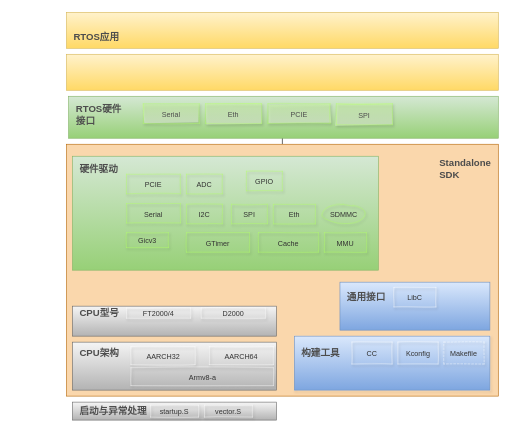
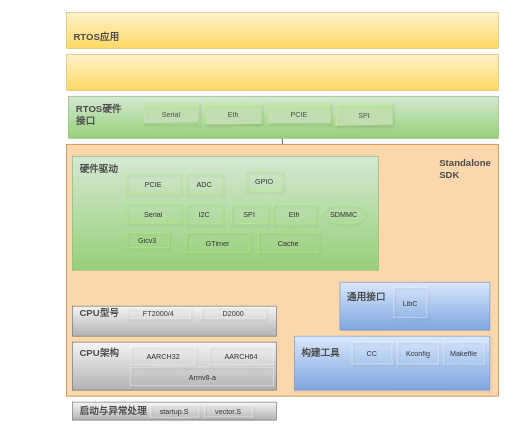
  <mxCell id="0" />
  <mxCell id="1" parent="0" />
  <mxCell id="2" value="" style="edgeStyle=orthogonalEdgeStyle;rounded=0;orthogonalLoop=1;jettySize=auto;html=1;" edge="1" parent="1" source="3" target="48"><mxGeometry relative="1" as="geometry" /></mxCell>
  <mxCell id="3" value="" style="rounded=0;whiteSpace=wrap;html=1;fillColor=#fad7ac;strokeColor=#b46504;" parent="1" vertex="1"><mxGeometry x="110" y="240" width="720" height="420" as="geometry" /></mxCell>
  <mxCell id="4" value="" style="group" parent="1" vertex="1" connectable="0"><mxGeometry x="120" y="570" width="340" height="80" as="geometry" /></mxCell>
  <mxCell id="5" value="" style="rounded=0;whiteSpace=wrap;html=1;gradientColor=#b3b3b3;fillColor=#f5f5f5;strokeColor=#666666;" parent="4" vertex="1"><mxGeometry width="340" height="80" as="geometry" /></mxCell>
  <mxCell id="6" value="&lt;font color=&quot;#4d4d4d&quot;&gt;&lt;span style=&quot;font-size: 16px&quot;&gt;&lt;b&gt;CPU架构&lt;/b&gt;&lt;/span&gt;&lt;/font&gt;" style="text;html=1;strokeColor=none;fillColor=none;align=left;verticalAlign=middle;whiteSpace=wrap;rounded=0;" parent="4" vertex="1"><mxGeometry x="10" y="7.5" width="90" height="20" as="geometry" /></mxCell>
  <mxCell id="7" value="&lt;font color=&quot;#333333&quot; style=&quot;font-size: 12px&quot;&gt;Armv8-a&lt;/font&gt;" style="rounded=0;whiteSpace=wrap;html=1;fontSize=18;strokeColor=#FFFFFF;shadow=1;sketch=1;opacity=40;gradientColor=#ffffff;gradientDirection=south;fillStyle=auto;fillColor=none;" parent="4" vertex="1"><mxGeometry x="97.5" y="42.5" width="237.5" height="30" as="geometry" /></mxCell>
  <mxCell id="8" value="&lt;font color=&quot;#333333&quot; style=&quot;font-size: 12px&quot;&gt;AARCH64&lt;/font&gt;" style="rounded=0;whiteSpace=wrap;html=1;fontSize=18;strokeColor=#FFFFFF;shadow=1;sketch=1;opacity=40;gradientColor=#ffffff;gradientDirection=south;fillStyle=auto;fillColor=none;" parent="4" vertex="1"><mxGeometry x="228.125" y="7.5" width="106.875" height="30" as="geometry" /></mxCell>
  <mxCell id="9" value="&lt;font color=&quot;#333333&quot; style=&quot;font-size: 12px&quot;&gt;AARCH32&lt;/font&gt;" style="rounded=0;whiteSpace=wrap;html=1;fontSize=18;strokeColor=#FFFFFF;shadow=1;sketch=1;opacity=40;gradientColor=#ffffff;gradientDirection=south;fillStyle=auto;fillColor=none;" parent="4" vertex="1"><mxGeometry x="97.5" y="7.5" width="106.875" height="30" as="geometry" /></mxCell>
  <mxCell id="10" value="" style="group;rounded=0;shadow=1;fontSize=18;verticalAlign=middle;strokeColor=#FFFFFF;gradientColor=#ffffff;gradientDirection=south;opacity=40;sketch=1;fillStyle=auto;" parent="1" vertex="1" connectable="0"><mxGeometry x="490" y="560" width="326" height="90" as="geometry" /></mxCell>
  <mxCell id="11" value="" style="rounded=0;whiteSpace=wrap;html=1;gradientColor=#7ea6e0;fillColor=#dae8fc;strokeColor=#6c8ebf;" parent="10" vertex="1"><mxGeometry width="326" height="90" as="geometry" /></mxCell>
  <mxCell id="12" value="&lt;font color=&quot;#4d4d4d&quot; size=&quot;1&quot;&gt;&lt;b style=&quot;font-size: 16px&quot;&gt;构建工具&lt;/b&gt;&lt;/font&gt;" style="text;html=1;strokeColor=none;fillColor=none;align=left;verticalAlign=middle;whiteSpace=wrap;rounded=0;" parent="10" vertex="1"><mxGeometry x="9.588" y="16.875" width="67.118" height="22.5" as="geometry" /></mxCell>
  <mxCell id="13" value="&lt;font color=&quot;#333333&quot; style=&quot;font-size: 12px&quot;&gt;CC&lt;/font&gt;" style="rounded=0;whiteSpace=wrap;html=1;fontSize=18;strokeColor=#FFFFFF;shadow=1;sketch=1;opacity=40;gradientColor=#ffffff;gradientDirection=south;fillStyle=auto;fillColor=none;" parent="10" vertex="1"><mxGeometry x="95.882" y="9.754" width="67.118" height="36.731" as="geometry" /></mxCell>
  <mxCell id="14" value="&lt;font color=&quot;#333333&quot; style=&quot;font-size: 12px&quot;&gt;Kconfig&lt;/font&gt;" style="rounded=0;whiteSpace=wrap;html=1;fontSize=18;strokeColor=#FFFFFF;shadow=1;sketch=1;opacity=40;gradientColor=#ffffff;gradientDirection=south;fillStyle=auto;fillColor=none;" parent="10" vertex="1"><mxGeometry x="172.588" y="9.754" width="67.118" height="36.731" as="geometry" /></mxCell>
  <mxCell id="15" value="&lt;font color=&quot;#333333&quot; style=&quot;font-size: 12px&quot;&gt;Makefile&lt;/font&gt;" style="rounded=0;whiteSpace=wrap;html=1;fontSize=18;strokeColor=#FFFFFF;shadow=1;sketch=1;opacity=40;gradientColor=#ffffff;gradientDirection=south;fillStyle=auto;fillColor=none;dashed=1;" parent="10" vertex="1"><mxGeometry x="249.294" y="9.754" width="67.118" height="36.731" as="geometry" /></mxCell>
  <mxCell id="16" value="" style="group" parent="1" vertex="1" connectable="0"><mxGeometry x="120" y="510" width="340" height="50" as="geometry" /></mxCell>
  <mxCell id="17" value="" style="rounded=0;whiteSpace=wrap;html=1;gradientColor=#b3b3b3;fillColor=#f5f5f5;strokeColor=#666666;" parent="16" vertex="1"><mxGeometry width="340" height="50" as="geometry" /></mxCell>
  <mxCell id="18" value="&lt;font color=&quot;#4d4d4d&quot;&gt;&lt;span style=&quot;font-size: 16px&quot;&gt;&lt;b&gt;CPU型号&lt;/b&gt;&lt;/span&gt;&lt;/font&gt;" style="text;html=1;strokeColor=none;fillColor=none;align=left;verticalAlign=middle;whiteSpace=wrap;rounded=0;" parent="16" vertex="1"><mxGeometry x="10.001" y="5.714" width="90.001" height="11.429" as="geometry" /></mxCell>
  <mxCell id="19" value="&lt;font color=&quot;#333333&quot; style=&quot;font-size: 12px&quot;&gt;FT2000/4&lt;/font&gt;" style="rounded=0;whiteSpace=wrap;html=1;fontSize=18;shadow=1;sketch=1;opacity=40;gradientColor=#ffffff;gradientDirection=south;fillStyle=auto;fillColor=none;strokeColor=#FFFFFF;" parent="16" vertex="1"><mxGeometry x="90.002" y="2.857" width="106.876" height="17.143" as="geometry" /></mxCell>
  <mxCell id="20" value="&lt;font color=&quot;#333333&quot; style=&quot;font-size: 12px&quot;&gt;D2000&lt;/font&gt;" style="rounded=0;whiteSpace=wrap;html=1;fontSize=18;strokeColor=#FFFFFF;shadow=1;sketch=1;opacity=40;gradientColor=#ffffff;gradientDirection=south;fillStyle=auto;fillColor=none;" parent="16" vertex="1"><mxGeometry x="214.69" y="2.857" width="106.876" height="17.143" as="geometry" /></mxCell>
  <mxCell id="21" value="" style="group" parent="1" vertex="1" connectable="0"><mxGeometry x="120" y="260" width="510" height="190" as="geometry" /></mxCell>
  <mxCell id="22" value="" style="rounded=0;whiteSpace=wrap;html=1;gradientColor=#97d077;fillColor=#d5e8d4;strokeColor=#82b366;" parent="21" vertex="1"><mxGeometry width="510" height="190" as="geometry" /></mxCell>
  <mxCell id="23" value="&lt;font color=&quot;#4d4d4d&quot;&gt;&lt;span style=&quot;font-size: 16px&quot;&gt;&lt;b&gt;硬件驱动&lt;/b&gt;&lt;/span&gt;&lt;/font&gt;" style="text;html=1;strokeColor=none;fillColor=none;align=left;verticalAlign=middle;whiteSpace=wrap;rounded=0;" parent="21" vertex="1"><mxGeometry x="10" y="10" width="90" height="20" as="geometry" /></mxCell>
  <mxCell id="24" value="&lt;font color=&quot;#333333&quot; style=&quot;font-size: 12px&quot;&gt;Gicv3&lt;/font&gt;" style="rounded=0;whiteSpace=wrap;html=1;fontSize=18;strokeColor=#B3FF66;shadow=1;sketch=1;opacity=40;gradientColor=#ffffff;gradientDirection=south;fillStyle=auto;fillColor=none;" parent="21" vertex="1"><mxGeometry x="90" y="127.35" width="70" height="25" as="geometry" /></mxCell>
  <mxCell id="25" value="&lt;font color=&quot;#333333&quot; style=&quot;font-size: 12px&quot;&gt;Serial&lt;/font&gt;" style="rounded=0;whiteSpace=wrap;html=1;fontSize=18;strokeColor=#B3FF66;shadow=1;sketch=1;opacity=40;gradientColor=#ffffff;gradientDirection=south;fillStyle=auto;fillColor=none;" parent="21" vertex="1"><mxGeometry x="90" y="78.672" width="90" height="32.647" as="geometry" /></mxCell>
  <mxCell id="26" value="&lt;font color=&quot;#333333&quot; style=&quot;font-size: 12px&quot;&gt;PCIE&lt;/font&gt;" style="rounded=0;whiteSpace=wrap;html=1;fontSize=18;strokeColor=#B3FF66;shadow=1;sketch=1;opacity=40;gradientColor=#ffffff;gradientDirection=south;fillStyle=auto;fillColor=none;" parent="21" vertex="1"><mxGeometry x="90" y="30.002" width="90" height="32.647" as="geometry" /></mxCell>
  <mxCell id="27" value="&lt;font color=&quot;#333333&quot; style=&quot;font-size: 12px&quot;&gt;GTimer&lt;/font&gt;" style="rounded=0;whiteSpace=wrap;html=1;fontSize=18;strokeColor=#B3FF66;shadow=1;sketch=1;opacity=40;gradientColor=#ffffff;gradientDirection=south;fillStyle=auto;fillColor=none;" parent="21" vertex="1"><mxGeometry x="190" y="127.351" width="105" height="32.647" as="geometry" /></mxCell>
  <mxCell id="28" value="&lt;font color=&quot;#333333&quot; style=&quot;font-size: 12px&quot;&gt;Cache&lt;/font&gt;" style="rounded=0;whiteSpace=wrap;html=1;fontSize=18;strokeColor=#B3FF66;shadow=1;sketch=1;opacity=40;gradientColor=#ffffff;gradientDirection=south;fillStyle=auto;fillColor=none;" parent="21" vertex="1"><mxGeometry x="310" y="127.35" width="100" height="32.65" as="geometry" /></mxCell>
- <mxCell id="29" value="&lt;font color=&quot;#333333&quot; style=&quot;font-size: 12px&quot;&gt;MMU&lt;/font&gt;" style="rounded=0;whiteSpace=wrap;html=1;fontSize=18;strokeColor=#B3FF66;shadow=1;sketch=1;opacity=40;gradientColor=#ffffff;gradientDirection=south;fillStyle=auto;fillColor=none;" parent="21" vertex="1"><mxGeometry x="420" y="127.35" width="70" height="32.65" as="geometry" /></mxCell>
  <mxCell id="30" value="&lt;font color=&quot;#333333&quot; style=&quot;font-size: 12px&quot;&gt;I2C&lt;/font&gt;" style="rounded=0;whiteSpace=wrap;html=1;fontSize=18;strokeColor=#B3FF66;shadow=1;sketch=1;opacity=40;gradientColor=#ffffff;gradientDirection=south;fillStyle=auto;fillColor=none;" parent="21" vertex="1"><mxGeometry x="190" y="80" width="60" height="32.65" as="geometry" /></mxCell>
  <mxCell id="31" value="&lt;font color=&quot;#333333&quot; style=&quot;font-size: 12px&quot;&gt;SPI&lt;/font&gt;" style="rounded=0;whiteSpace=wrap;html=1;fontSize=18;strokeColor=#B3FF66;shadow=1;sketch=1;opacity=40;gradientColor=#ffffff;gradientDirection=south;fillStyle=auto;fillColor=none;" parent="21" vertex="1"><mxGeometry x="265" y="80" width="60" height="32.65" as="geometry" /></mxCell>
  <mxCell id="32" value="&lt;font color=&quot;#333333&quot; style=&quot;font-size: 12px&quot;&gt;Eth&lt;/font&gt;" style="rounded=0;whiteSpace=wrap;html=1;fontSize=18;strokeColor=#B3FF66;shadow=1;sketch=1;opacity=40;gradientColor=#ffffff;gradientDirection=south;fillStyle=auto;fillColor=none;" parent="21" vertex="1"><mxGeometry x="335" y="80.15" width="70" height="32.65" as="geometry" /></mxCell>
  <mxCell id="33" value="&lt;font color=&quot;#333333&quot; style=&quot;font-size: 12px&quot;&gt;SDMMC&lt;/font&gt;" style="ellipse;whiteSpace=wrap;html=1;fontSize=18;strokeColor=#B3FF66;shadow=1;sketch=1;opacity=40;gradientColor=#ffffff;gradientDirection=south;fillStyle=auto;fillColor=none;" parent="21" vertex="1"><mxGeometry x="415" y="80.15" width="75" height="32.65" as="geometry" /></mxCell>
  <mxCell id="34" value="&lt;font color=&quot;#333333&quot; style=&quot;font-size: 12px&quot;&gt;GPIO&lt;/font&gt;" style="rounded=0;whiteSpace=wrap;html=1;fontSize=18;strokeColor=#B3FF66;shadow=1;sketch=1;opacity=40;gradientColor=#ffffff;gradientDirection=south;fillStyle=auto;fillColor=none;" parent="21" vertex="1"><mxGeometry x="290" y="25" width="60" height="32.65" as="geometry" /></mxCell>
  <mxCell id="35" value="&lt;font color=&quot;#333333&quot; style=&quot;font-size: 12px&quot;&gt;ADC&lt;/font&gt;" style="rounded=0;whiteSpace=wrap;html=1;fontSize=18;strokeColor=#B3FF66;shadow=1;sketch=1;opacity=40;gradientColor=#ffffff;gradientDirection=south;fillStyle=auto;fillColor=none;" parent="21" vertex="1"><mxGeometry x="190" y="30" width="60" height="32.65" as="geometry" /></mxCell>
  <mxCell id="36" value="" style="group" parent="1" vertex="1" connectable="0"><mxGeometry x="120" y="670" width="340" height="30" as="geometry" /></mxCell>
  <mxCell id="37" value="" style="rounded=0;whiteSpace=wrap;html=1;gradientColor=#b3b3b3;fillColor=#f5f5f5;strokeColor=#666666;" parent="36" vertex="1"><mxGeometry width="340" height="30" as="geometry" /></mxCell>
  <mxCell id="38" value="&lt;font color=&quot;#4d4d4d&quot;&gt;&lt;span style=&quot;font-size: 16px&quot;&gt;&lt;b&gt;启动与异常处理&lt;/b&gt;&lt;/span&gt;&lt;/font&gt;" style="text;html=1;strokeColor=none;fillColor=none;align=left;verticalAlign=middle;whiteSpace=wrap;rounded=0;" parent="36" vertex="1"><mxGeometry x="10" y="5" width="120" height="20" as="geometry" /></mxCell>
  <mxCell id="39" value="&lt;font color=&quot;#333333&quot; style=&quot;font-size: 12px&quot;&gt;startup.S&lt;/font&gt;" style="rounded=0;whiteSpace=wrap;html=1;fontSize=18;strokeColor=#FFFFFF;shadow=1;sketch=1;opacity=40;gradientColor=#ffffff;gradientDirection=south;fillStyle=auto;fillColor=none;" parent="36" vertex="1"><mxGeometry x="130" y="5" width="80" height="20" as="geometry" /></mxCell>
  <mxCell id="40" value="&lt;font color=&quot;#333333&quot; style=&quot;font-size: 12px&quot;&gt;vector.S&lt;/font&gt;" style="rounded=0;whiteSpace=wrap;html=1;fontSize=18;strokeColor=#FFFFFF;shadow=1;sketch=1;opacity=40;gradientColor=#ffffff;gradientDirection=south;fillStyle=auto;fillColor=none;" parent="36" vertex="1"><mxGeometry x="220" y="5" width="80" height="20" as="geometry" /></mxCell>
  <mxCell id="41" value="" style="group" parent="1" vertex="1" connectable="0"><mxGeometry x="20" y="160" width="810.002" height="70" as="geometry" /></mxCell>
  <mxCell id="42" value="" style="group" parent="41" vertex="1" connectable="0"><mxGeometry x="93.462" width="716.54" height="70" as="geometry" /></mxCell>
  <mxCell id="43" value="" style="rounded=0;whiteSpace=wrap;html=1;gradientColor=#97d077;fillColor=#d5e8d4;strokeColor=#82b366;" parent="42" vertex="1"><mxGeometry width="716.54" height="70" as="geometry" /></mxCell>
  <mxCell id="44" value="&lt;font color=&quot;#4d4d4d&quot;&gt;&lt;span style=&quot;font-size: 16px&quot;&gt;&lt;b&gt;RTOS硬件接口&lt;/b&gt;&lt;/span&gt;&lt;/font&gt;" style="text;html=1;strokeColor=none;fillColor=none;align=left;verticalAlign=middle;whiteSpace=wrap;rounded=0;" parent="42" vertex="1"><mxGeometry x="10.385" y="20" width="83.077" height="20" as="geometry" /></mxCell>
  <mxCell id="45" value="&lt;font color=&quot;#4d4d4d&quot;&gt;&lt;span style=&quot;font-size: 12px&quot;&gt;SPI&lt;/span&gt;&lt;/font&gt;" style="rounded=0;whiteSpace=wrap;html=1;fontSize=18;strokeColor=#B3FF66;shadow=1;sketch=1;opacity=40;gradientColor=#ffffff;gradientDirection=south;fillStyle=auto;fillColor=#CCFF99;" parent="42" vertex="1"><mxGeometry x="446.538" y="12.5" width="93.462" height="35" as="geometry" /></mxCell>
  <mxCell id="46" value="&lt;font color=&quot;#4d4d4d&quot; style=&quot;font-size: 12px&quot;&gt;Serial&lt;/font&gt;" style="rounded=0;whiteSpace=wrap;html=1;fontSize=18;strokeColor=#B3FF66;shadow=1;sketch=1;opacity=40;gradientColor=#ffffff;gradientDirection=south;fillStyle=auto;fillColor=#CCFF99;strokeWidth=1;" parent="42" vertex="1"><mxGeometry x="124.615" y="12.502" width="93.462" height="32.647" as="geometry" /></mxCell>
  <mxCell id="47" value="&lt;font color=&quot;#4d4d4d&quot; style=&quot;font-size: 12px&quot;&gt;Eth&lt;/font&gt;" style="rounded=0;whiteSpace=wrap;html=1;fontSize=18;strokeColor=#B3FF66;shadow=1;sketch=1;opacity=40;gradientColor=#ffffff;gradientDirection=south;fillStyle=auto;fillColor=#CCFF99;" parent="42" vertex="1"><mxGeometry x="228.462" y="12.502" width="93.462" height="32.647" as="geometry" /></mxCell>
  <mxCell id="48" value="&lt;font color=&quot;#4d4d4d&quot; style=&quot;font-size: 12px&quot;&gt;PCIE&lt;/font&gt;" style="rounded=0;whiteSpace=wrap;html=1;fontSize=18;strokeColor=#B3FF66;shadow=1;sketch=1;opacity=40;gradientColor=#ffffff;gradientDirection=south;fillStyle=auto;fillColor=#CCFF99;" parent="42" vertex="1"><mxGeometry x="332.308" y="12.5" width="103.846" height="32.65" as="geometry" /></mxCell>
  <mxCell id="49" value="" style="rounded=0;whiteSpace=wrap;html=1;gradientColor=#ffd966;fillColor=#fff2cc;strokeColor=#d6b656;labelPosition=center;verticalLabelPosition=top;align=center;verticalAlign=bottom;" parent="1" vertex="1"><mxGeometry x="110" y="20" width="720" height="60" as="geometry" /></mxCell>
  <mxCell id="50" value="&lt;font color=&quot;#4d4d4d&quot; size=&quot;1&quot;&gt;&lt;b style=&quot;font-size: 16px&quot;&gt;RTOS应用&lt;/b&gt;&lt;/font&gt;" style="text;html=1;strokeColor=none;fillColor=none;align=left;verticalAlign=middle;whiteSpace=wrap;rounded=0;" parent="1" vertex="1"><mxGeometry x="120" y="50" width="90" height="20" as="geometry" /></mxCell>
  <mxCell id="51" value="" style="group" parent="1" vertex="1" connectable="0"><mxGeometry x="566" y="470" width="250" height="80" as="geometry" /></mxCell>
  <mxCell id="52" value="" style="rounded=0;whiteSpace=wrap;html=1;gradientColor=#7ea6e0;fillColor=#dae8fc;strokeColor=#6c8ebf;" parent="51" vertex="1"><mxGeometry width="250" height="80" as="geometry" /></mxCell>
  <mxCell id="53" value="&lt;font color=&quot;#4d4d4d&quot; size=&quot;1&quot;&gt;&lt;b style=&quot;font-size: 16px&quot;&gt;通用接口&lt;/b&gt;&lt;/font&gt;" style="text;html=1;strokeColor=none;fillColor=none;align=left;verticalAlign=middle;whiteSpace=wrap;rounded=0;" parent="51" vertex="1"><mxGeometry x="10" y="15" width="70" height="20" as="geometry" /></mxCell>
- <mxCell id="54" value="&lt;font color=&quot;#333333&quot; style=&quot;font-size: 12px&quot;&gt;LibC&lt;/font&gt;" style="rounded=0;whiteSpace=wrap;html=1;fontSize=18;strokeColor=#FFFFFF;shadow=1;sketch=1;opacity=40;gradientColor=#ffffff;gradientDirection=south;fillStyle=auto;fillColor=none;" parent="51" vertex="1"><mxGeometry x="90" y="8.67" width="70" height="32.65" as="geometry" /></mxCell>
+ <mxCell id="54" value="&lt;font color=&quot;#333333&quot; style=&quot;font-size: 12px&quot;&gt;LibC&lt;/font&gt;" style="rounded=0;whiteSpace=wrap;html=1;fontSize=18;strokeColor=#FFFFFF;shadow=1;sketch=1;opacity=40;gradientColor=#ffffff;gradientDirection=south;fillStyle=auto;fillColor=none;" parent="51" vertex="1"><mxGeometry x="90" y="8.67" width="55" height="50" as="geometry" /></mxCell>
  <mxCell id="55" value="&lt;font color=&quot;#4d4d4d&quot;&gt;&lt;span style=&quot;font-size: 16px&quot;&gt;&lt;b&gt;Standalone SDK&lt;/b&gt;&lt;/span&gt;&lt;/font&gt;" style="text;html=1;strokeColor=none;fillColor=none;align=left;verticalAlign=middle;whiteSpace=wrap;rounded=0;" parent="1" vertex="1"><mxGeometry x="730" y="270" width="90" height="20" as="geometry" /></mxCell>
  <mxCell id="56" value="" style="rounded=0;whiteSpace=wrap;html=1;gradientColor=#ffd966;fillColor=#fff2cc;strokeColor=#d6b656;labelPosition=center;verticalLabelPosition=top;align=center;verticalAlign=bottom;" vertex="1" parent="1"><mxGeometry x="110" y="90" width="720" height="60" as="geometry" /></mxCell>
